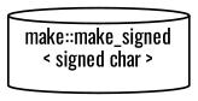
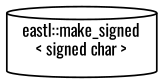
  digraph {
    rankdir=LR
    fontname=Oswald
-   n1 [color=black fillcolor=white fontname=Oswald fontsize=10 height=0.2 label="make::make_signed\l\< signed char \>" shape=cylinder style=filled width=0.4]
+   n1 [color=black fillcolor=white fontname=Oswald fontsize=10 height=0.2 label="eastl::make_signed\l\< signed char \>" shape=cylinder style=filled width=0.4]
  }
